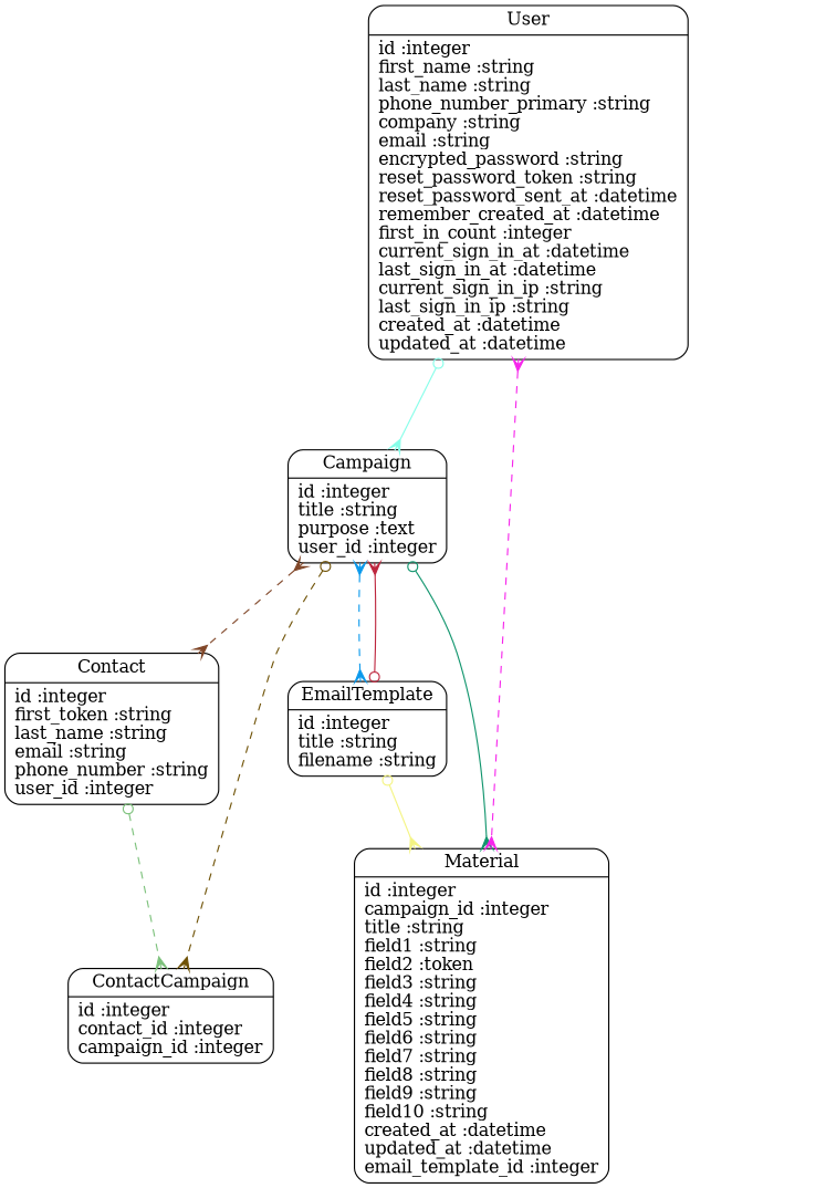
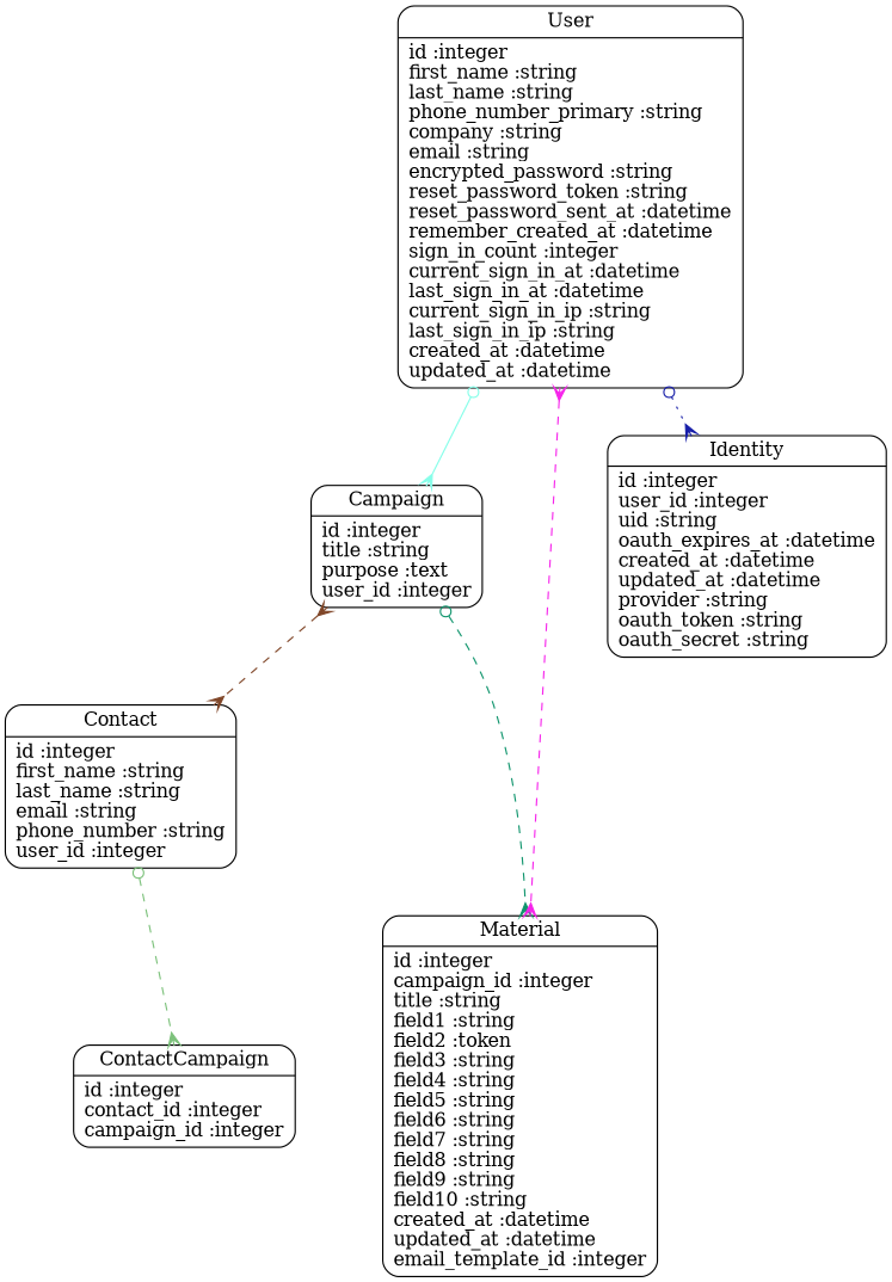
  digraph {
    splines=true
    node [shape=Mrecord]
    edge [arrowhead=crow arrowtail=odot dir=both style=dashed]
    n1 [label="{Campaign|id :integer\ltitle :string\lpurpose :text\luser_id :integer\l}"]
-   n2 [label="{Contact|id :integer\lfirst_token :string\llast_name :string\lemail :string\lphone_number :string\luser_id :integer\l}"]
+   n2 [label="{Contact|id :integer\lfirst_name :string\llast_name :string\lemail :string\lphone_number :string\luser_id :integer\l}"]
    n3 [label="{ContactCampaign|id :integer\lcontact_id :integer\lcampaign_id :integer\l}"]
-   n4 [label="{EmailTemplate|id :integer\ltitle :string\lfilename :string\l}"]
    n5 [label="{Material|id :integer\lcampaign_id :integer\ltitle :string\lfield1 :string\lfield2 :token\lfield3 :string\lfield4 :string\lfield5 :string\lfield6 :string\lfield7 :string\lfield8 :string\lfield9 :string\lfield10 :string\lcreated_at :datetime\lupdated_at :datetime\lemail_template_id :integer\l}"]
-   n7 [label="{User|id :integer\lfirst_name :string\llast_name :string\lphone_number_primary :string\lcompany :string\lemail :string\lencrypted_password :string\lreset_password_token :string\lreset_password_sent_at :datetime\lremember_created_at :datetime\lfirst_in_count :integer\lcurrent_sign_in_at :datetime\llast_sign_in_at :datetime\lcurrent_sign_in_ip :string\llast_sign_in_ip :string\lcreated_at :datetime\lupdated_at :datetime\l}"]
+   n6 [label="{Identity|id :integer\luser_id :integer\luid :string\loauth_expires_at :datetime\lcreated_at :datetime\lupdated_at :datetime\lprovider :string\loauth_token :string\loauth_secret :string\l}"]
+   n7 [label="{User|id :integer\lfirst_name :string\llast_name :string\lphone_number_primary :string\lcompany :string\lemail :string\lencrypted_password :string\lreset_password_token :string\lreset_password_sent_at :datetime\lremember_created_at :datetime\lsign_in_count :integer\lcurrent_sign_in_at :datetime\llast_sign_in_at :datetime\lcurrent_sign_in_ip :string\llast_sign_in_ip :string\lcreated_at :datetime\lupdated_at :datetime\l}"]
    n1 -> n2 [arrowtail=crow color="#804628"]
-   n1 -> n3 [color="#6F5206"]
-   n1 -> n4 [arrowtail=crow color="#0A99EC"]
-   n1 -> n5 [color="#0F946C" style=solid]
+   n1 -> n5 [color="#0F946C"]
    n2 -> n3 [color="#7CC17B"]
-   n4 -> n1 [color="#BD253D" style=solid]
-   n4 -> n5 [color="#F4F482" style=""]
    n7 -> n1 [color="#86FEE9" style=""]
    n7 -> n5 [arrowtail=crow color="#F624EB"]
+   n7 -> n6 [color="#171EA8" style=dotted]
  }
